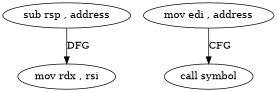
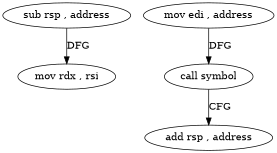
  digraph {
    n1 [label="sub rsp , address"]
    n2 [label="mov rdx , rsi"]
    n3 [label="call symbol"]
+   n4 [label="add rsp , address"]
    n5 [label="mov edi , address"]
    n1 -> n2 [label=DFG]
-   n5 -> n3 [label=CFG]
+   n3 -> n4 [label=CFG]
+   n5 -> n3 [label=DFG]
  }
